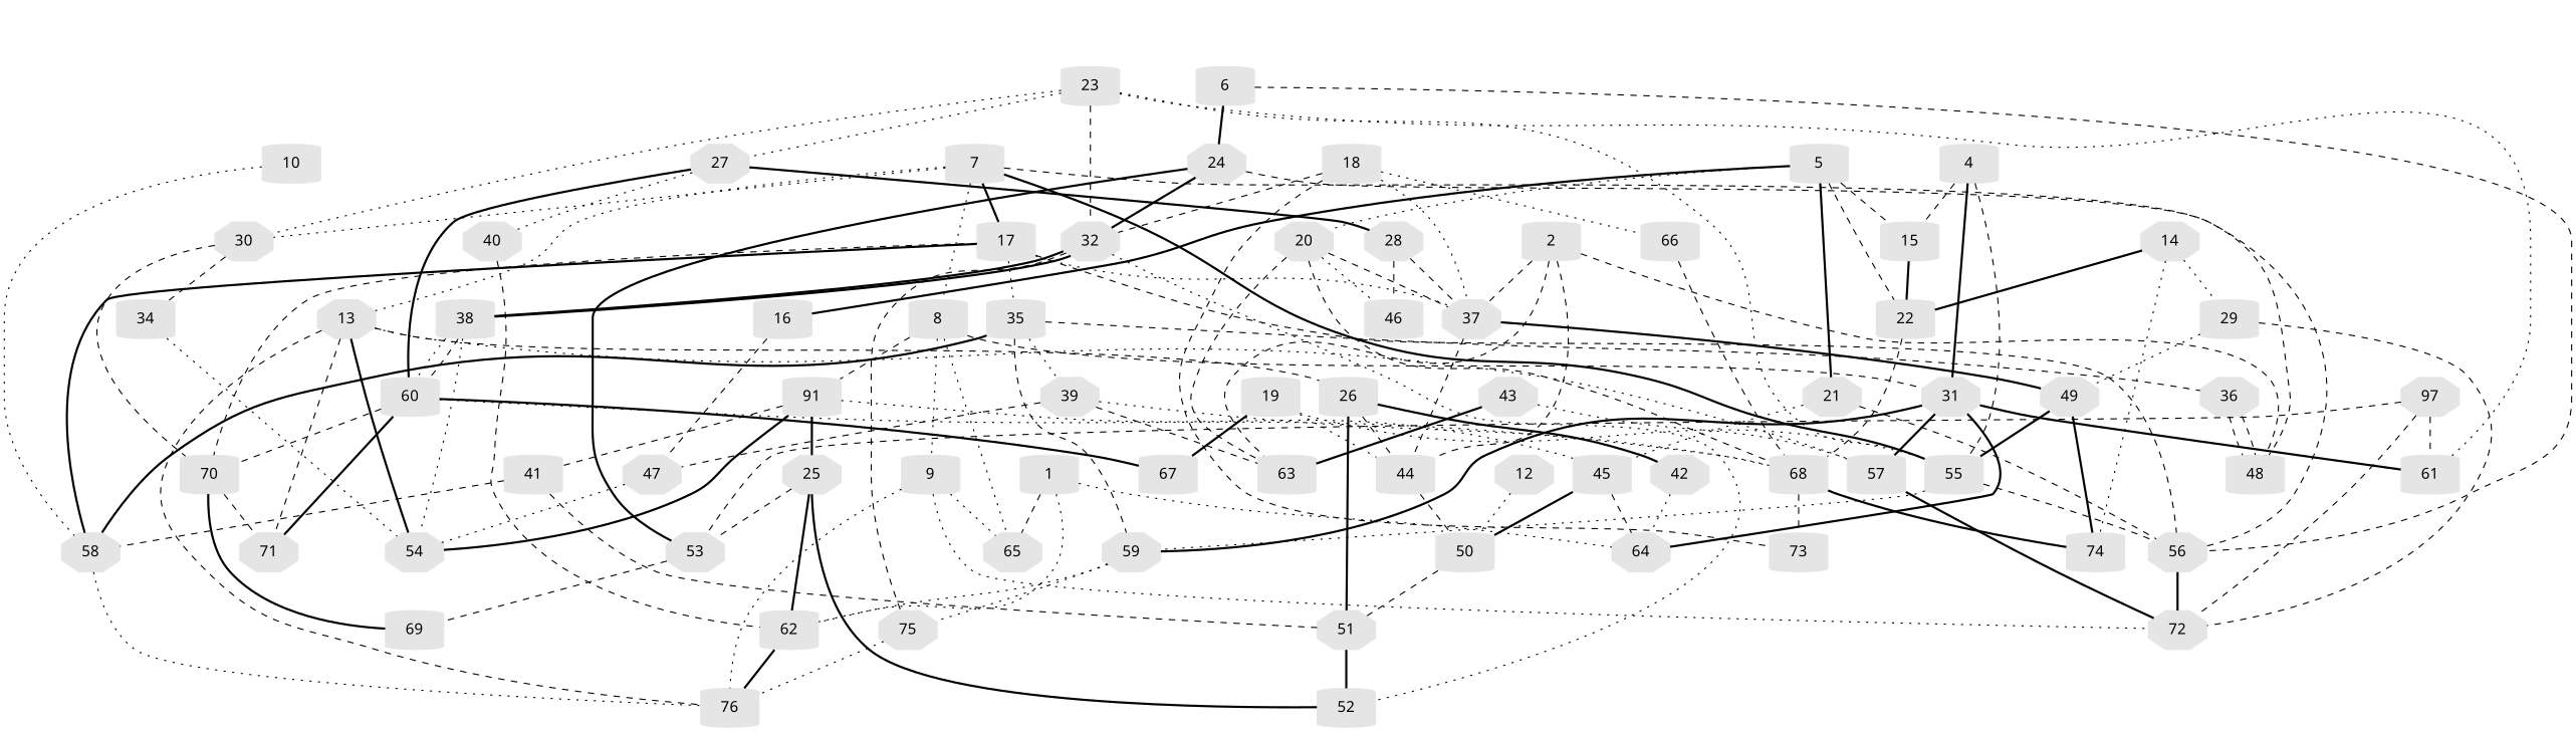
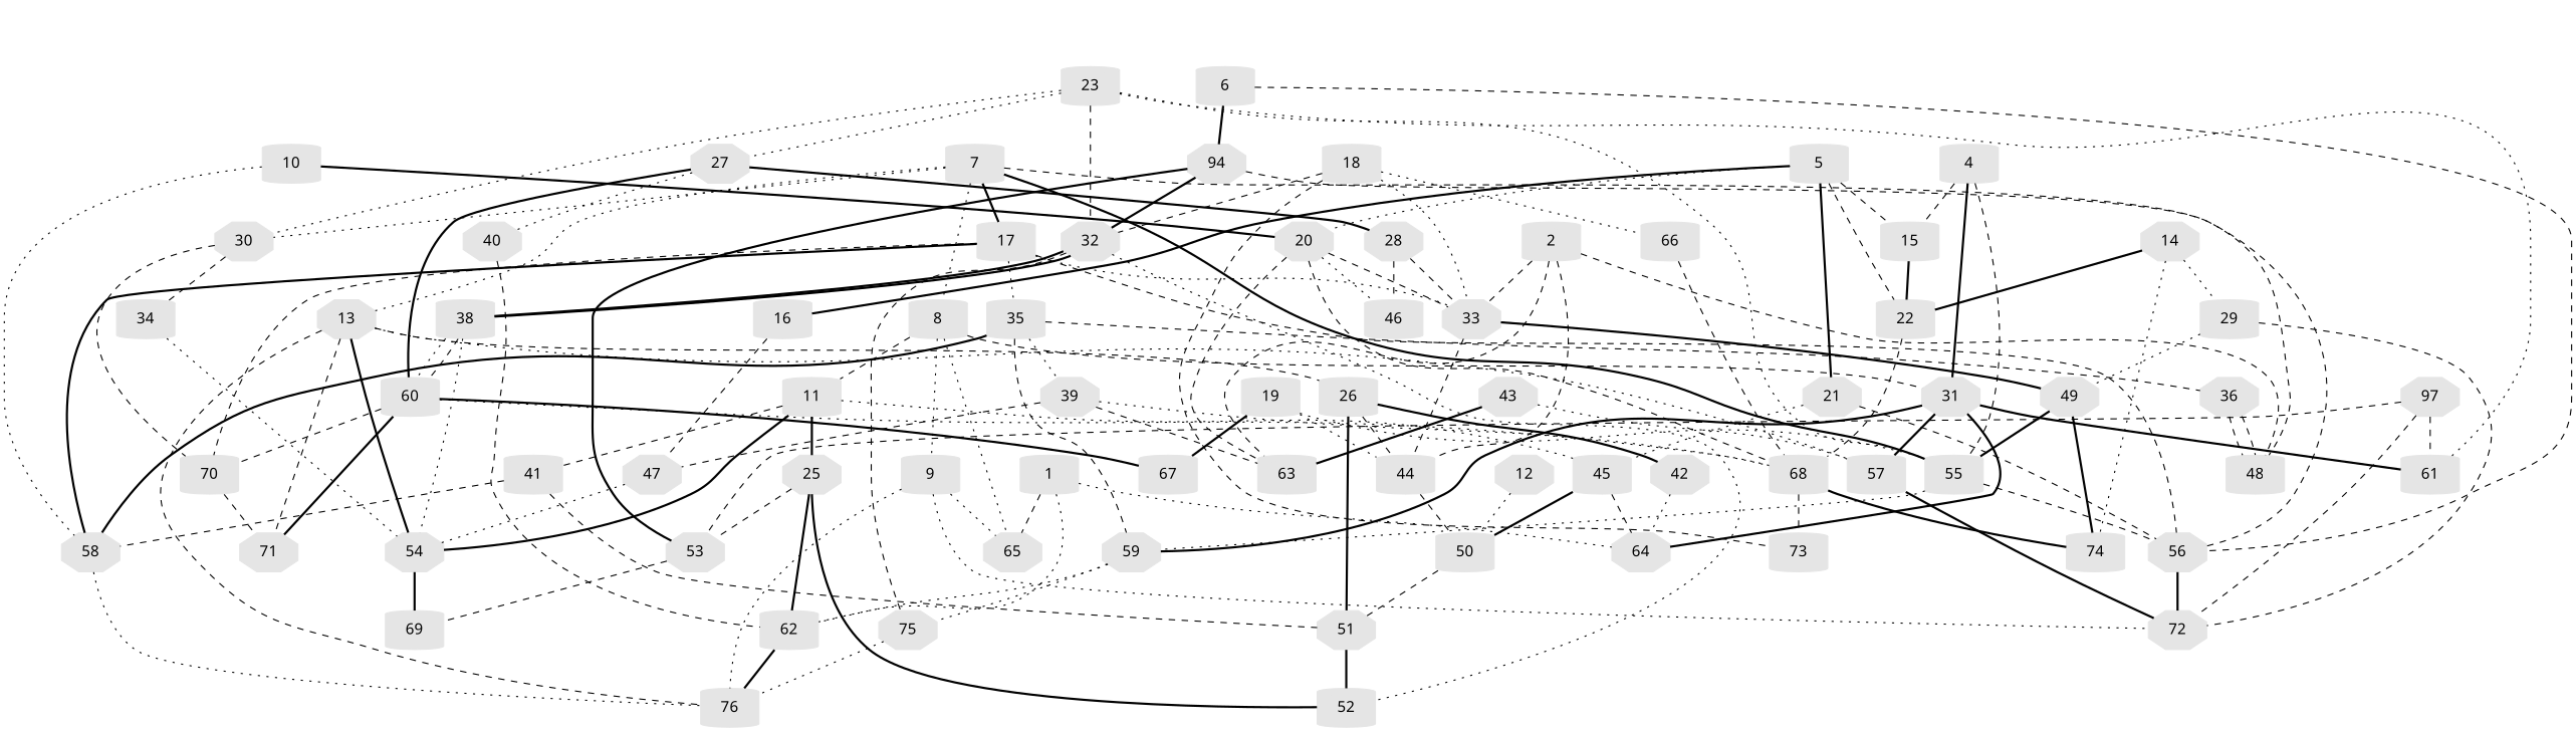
  graph {
    fontname="Noto Sans"
    node [color=gray90 fontname="Noto Sans" shape=cylinder style=filled]
    edge [fontname="Noto Sans" style=dashed]
    1
    62
    64 [shape=octagon]
    65 [shape=octagon]
    76
-   33 [shape=octagon label=37]
+   33 [shape=octagon]
    2
    44
    48
    63
    49 [shape=octagon]
    50
    27 [shape=octagon]
    28 [shape=octagon]
    40 [shape=octagon]
    60
    53 [shape=octagon]
    69
    4
    15
    31 [shape=octagon]
    55
    22
    57
    61
    59 [shape=octagon]
    56 [shape=octagon]
    5
    16
    20 [shape=octagon]
    21 [shape=octagon]
    47 [shape=octagon]
    46
    68
    45
-   24 [shape=octagon]
+   24 [shape=octagon label=94]
    6
    32 [shape=octagon]
    72 [shape=octagon]
    7
    8
    13 [shape=octagon]
    17
    30 [shape=octagon]
    9
-   11 [label=91]
+   11
    54 [shape=octagon]
    26
    71 [shape=octagon]
    58 [shape=octagon]
    35
    70
    34
    25 [shape=octagon]
    41
    10
    52
    51 [shape=octagon]
    12 [shape=octagon]
    42 [shape=octagon]
    14 [shape=octagon]
    29
    74
    36 [shape=octagon]
    39 [shape=octagon]
    18
    66
    73
    38
    75 [shape=octagon]
    19
    67
    23
    n74 [label=97 shape=octagon]
    43 [shape=octagon]
    1 -- 62 [style=dotted]
    1 -- 64 [style=dotted]
    1 -- 65
    62 -- 76 [style=bold]
    33 -- 44
    33 -- 49 [style=bold]
    2 -- 33
    2 -- 44
    2 -- 48
    2 -- 63
    44 -- 50
    49 -- 55 [style=bold]
    49 -- 74 [style=bold]
    50 -- 51
    27 -- 28 [style=bold]
    27 -- 40 [style=dotted]
    27 -- 60 [style=bold]
    28 -- 33
    28 -- 46
    40 -- 62
    60 -- 68 [style=dotted]
    60 -- 71 [style=bold]
    60 -- 70
    60 -- 67 [style=bold]
    53 -- 69
    4 -- 15
    4 -- 31 [style=bold]
    4 -- 55
    15 -- 22 [style=bold]
    31 -- 64 [style=bold]
    31 -- 57 [style=bold]
    31 -- 61 [style=bold]
    31 -- 59 [style=bold]
    55 -- 59 [style=dotted]
    55 -- 56
    22 -- 68
    57 -- 72 [style=bold]
    59 -- 62 [style=dotted]
    59 -- 75 [style=dotted]
    56 -- 72 [style=bold]
    5 -- 15
    5 -- 22
    5 -- 16 [style=bold]
    5 -- 20 [style=dotted]
    5 -- 21 [style=bold]
    16 -- 47
    20 -- 33
    20 -- 63
    20 -- 46 [style=dotted]
    20 -- 68
    21 -- 56
    21 -- 45 [style=dotted]
    47 -- 54 [style=dotted]
    68 -- 74 [style=bold]
    68 -- 73
    45 -- 64
    45 -- 50 [style=bold]
    24 -- 48
    24 -- 53 [style=bold]
    24 -- 32 [style=bold]
    6 -- 56
    6 -- 24 [style=bold]
    32 -- 52 [style=dotted]
    32 -- 38 [style=bold]
    32 -- 38 [style=bold]
    32 -- 75
    7 -- 55 [style=bold]
    7 -- 56
    7 -- 8 [style=dotted]
    7 -- 13 [style=dotted]
    7 -- 17 [style=bold]
    7 -- 30 [style=dotted]
    8 -- 65 [style=dotted]
    8 -- 31
    8 -- 9 [style=dotted]
    8 -- 11
    13 -- 76
    13 -- 57 [style=dotted]
    13 -- 54 [style=bold]
    13 -- 26
    13 -- 71
    17 -- 33 [style=dotted]
    17 -- 56
    17 -- 58 [style=bold]
    17 -- 35 [style=dotted]
    17 -- 70
    30 -- 70
    30 -- 34
    9 -- 65 [style=dotted]
    9 -- 76 [style=dotted]
    9 -- 72 [style=dotted]
    11 -- 45 [style=dotted]
    11 -- 54 [style=bold]
    11 -- 25 [style=bold]
    11 -- 41
-   70 -- 69 [style=bold]
+   54 -- 69 [style=bold]
    26 -- 44
    26 -- 51 [style=bold]
    26 -- 42 [style=bold]
    58 -- 76 [style=dotted]
    35 -- 59
    35 -- 58 [style=bold]
    35 -- 36
    35 -- 39 [style=dotted]
    70 -- 71
    34 -- 54 [style=dotted]
    25 -- 62 [style=bold]
    25 -- 53
    25 -- 52 [style=bold]
    41 -- 58
    41 -- 51
+   10 -- 20 [style=bold]
    10 -- 58 [style=dotted]
    51 -- 52 [style=bold]
    12 -- 50 [style=dotted]
    42 -- 64 [style=dotted]
    14 -- 22 [style=bold]
    14 -- 29 [style=dotted]
    14 -- 74 [style=dotted]
    29 -- 49 [style=dotted]
    29 -- 72
    36 -- 48
    36 -- 48
    39 -- 63
    39 -- 47
    39 -- 68 [style=dotted]
    18 -- 33 [style=dotted]
    18 -- 32
    18 -- 66 [style=dotted]
    18 -- 73
    66 -- 68
    38 -- 60 [style=dotted]
    38 -- 60
    38 -- 54 [style=dotted]
    75 -- 76 [style=dotted]
    19 -- 44 [style=dotted]
    19 -- 55 [style=dotted]
    19 -- 67 [style=bold]
    23 -- 27 [style=dotted]
    23 -- 55 [style=dotted]
    23 -- 61 [style=dotted]
    23 -- 32
    23 -- 30 [style=dotted]
    n74 -- 53
    n74 -- 61
    n74 -- 72
    43 -- 63 [style=bold]
    43 -- 57 [style=dotted]
  }
